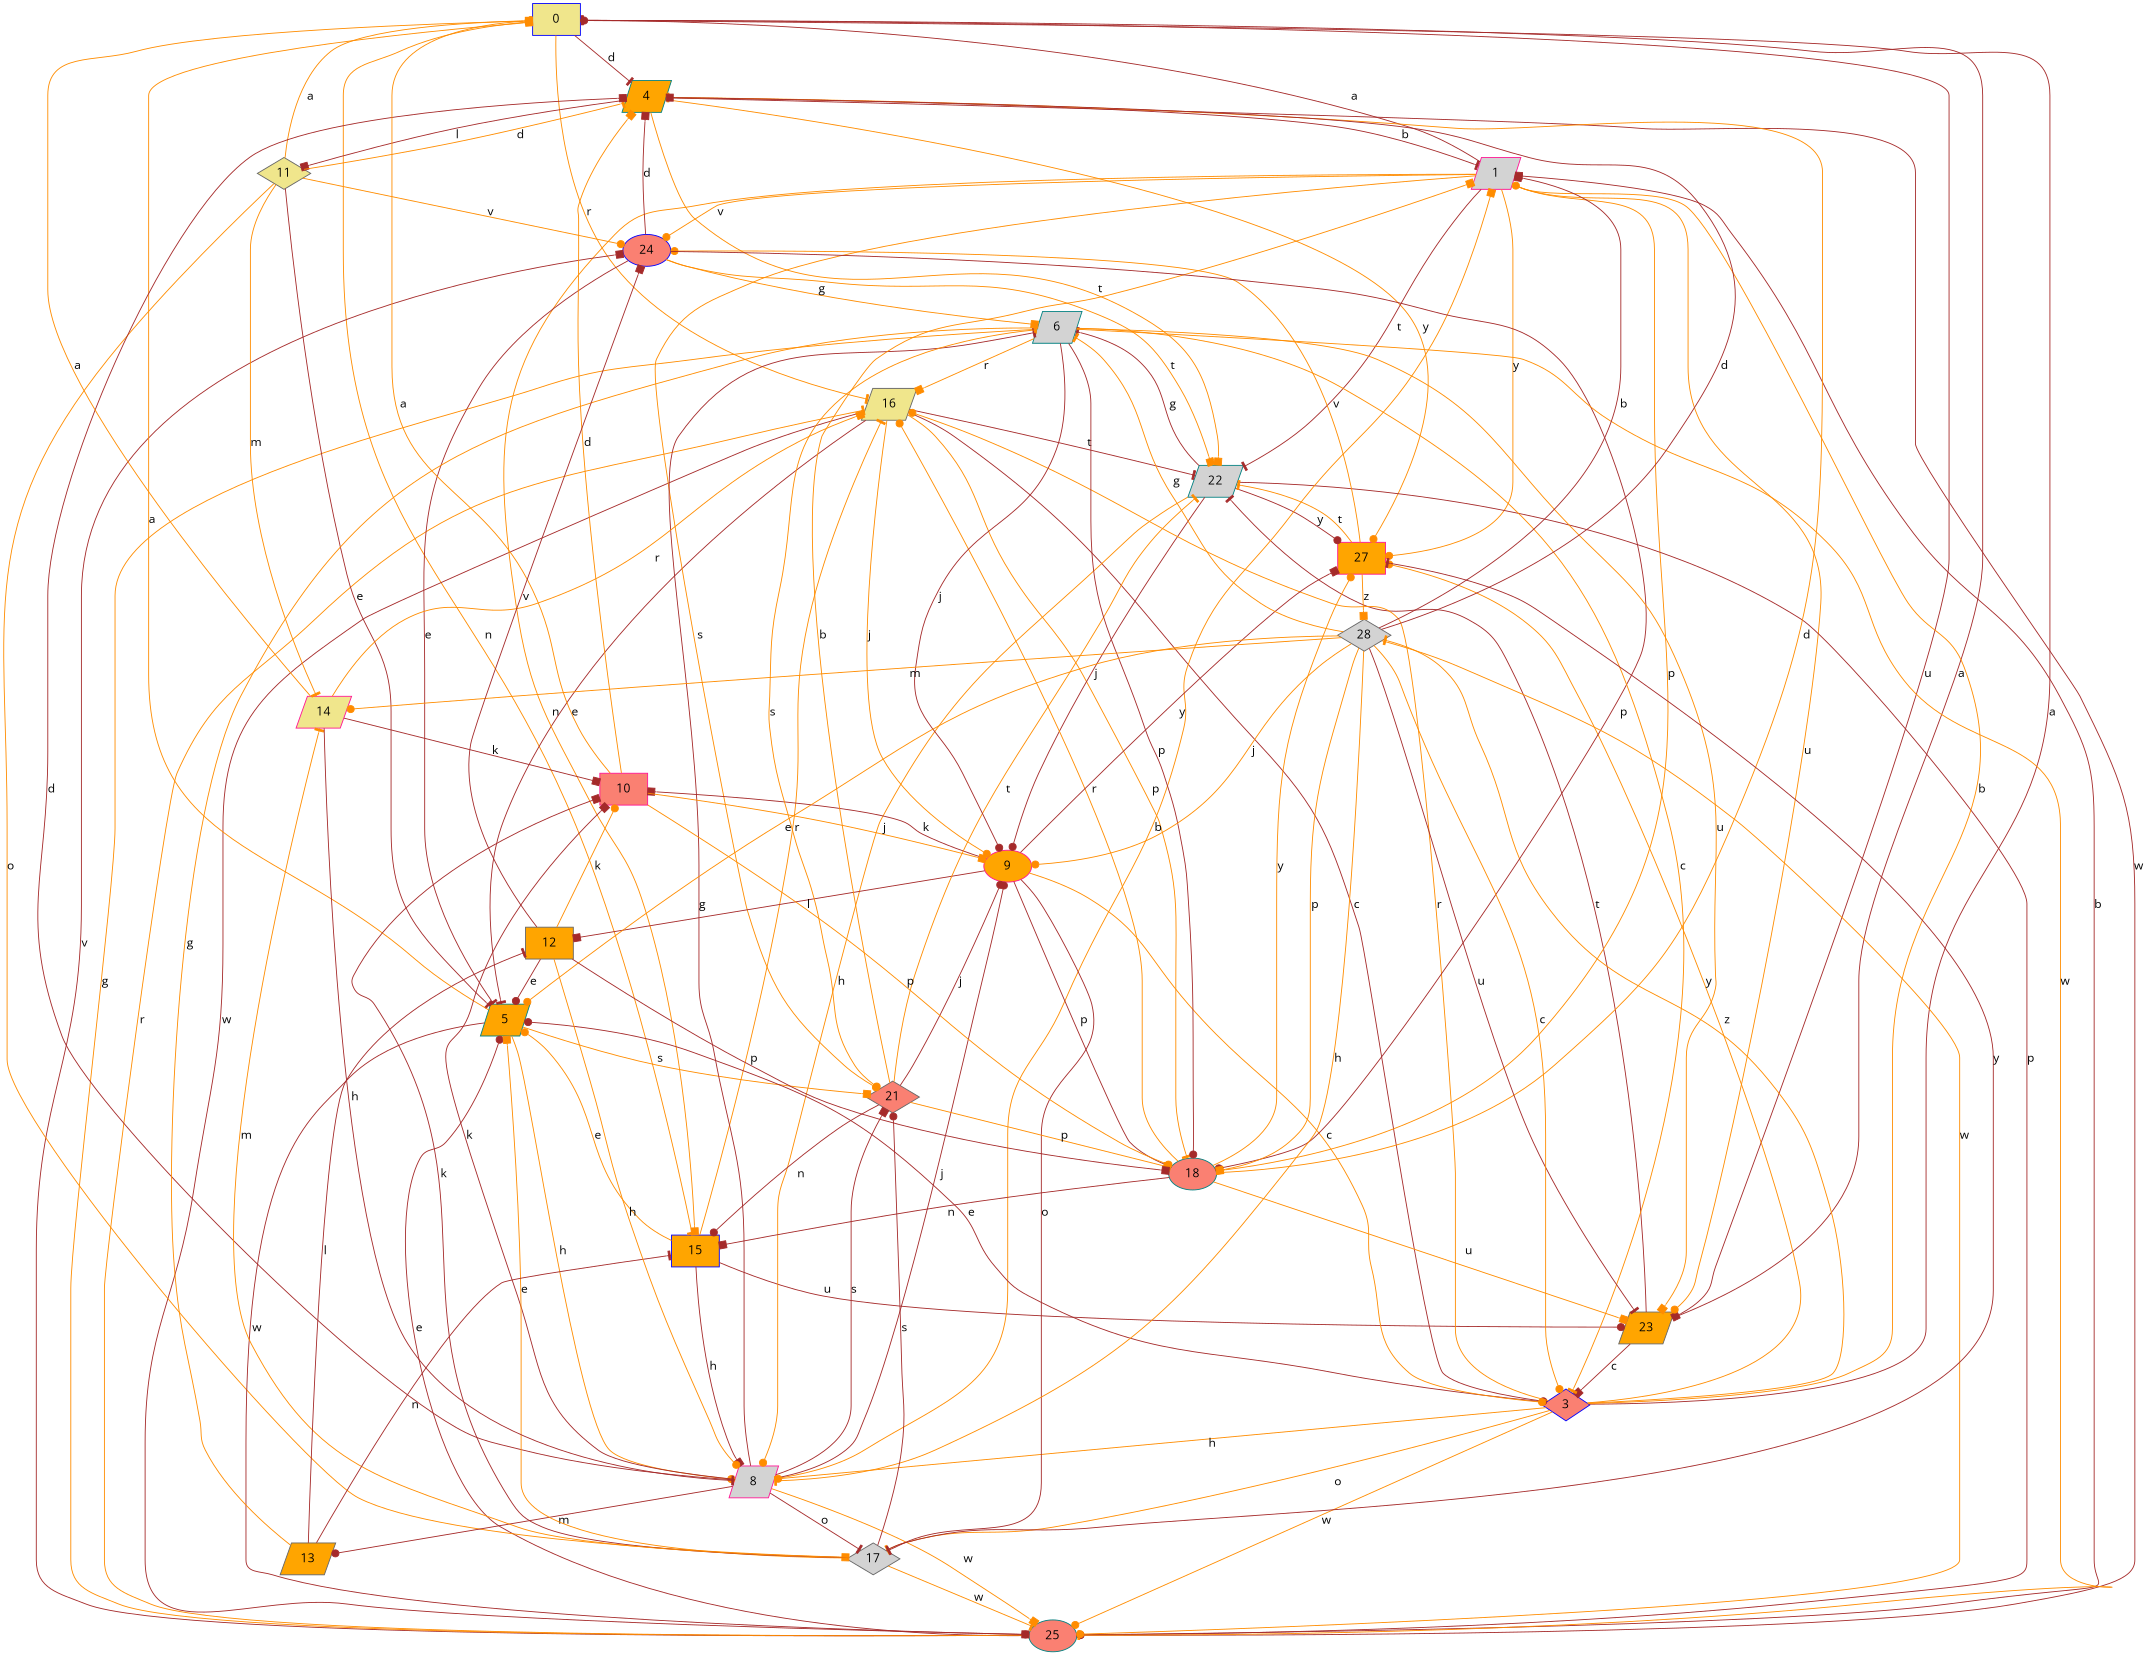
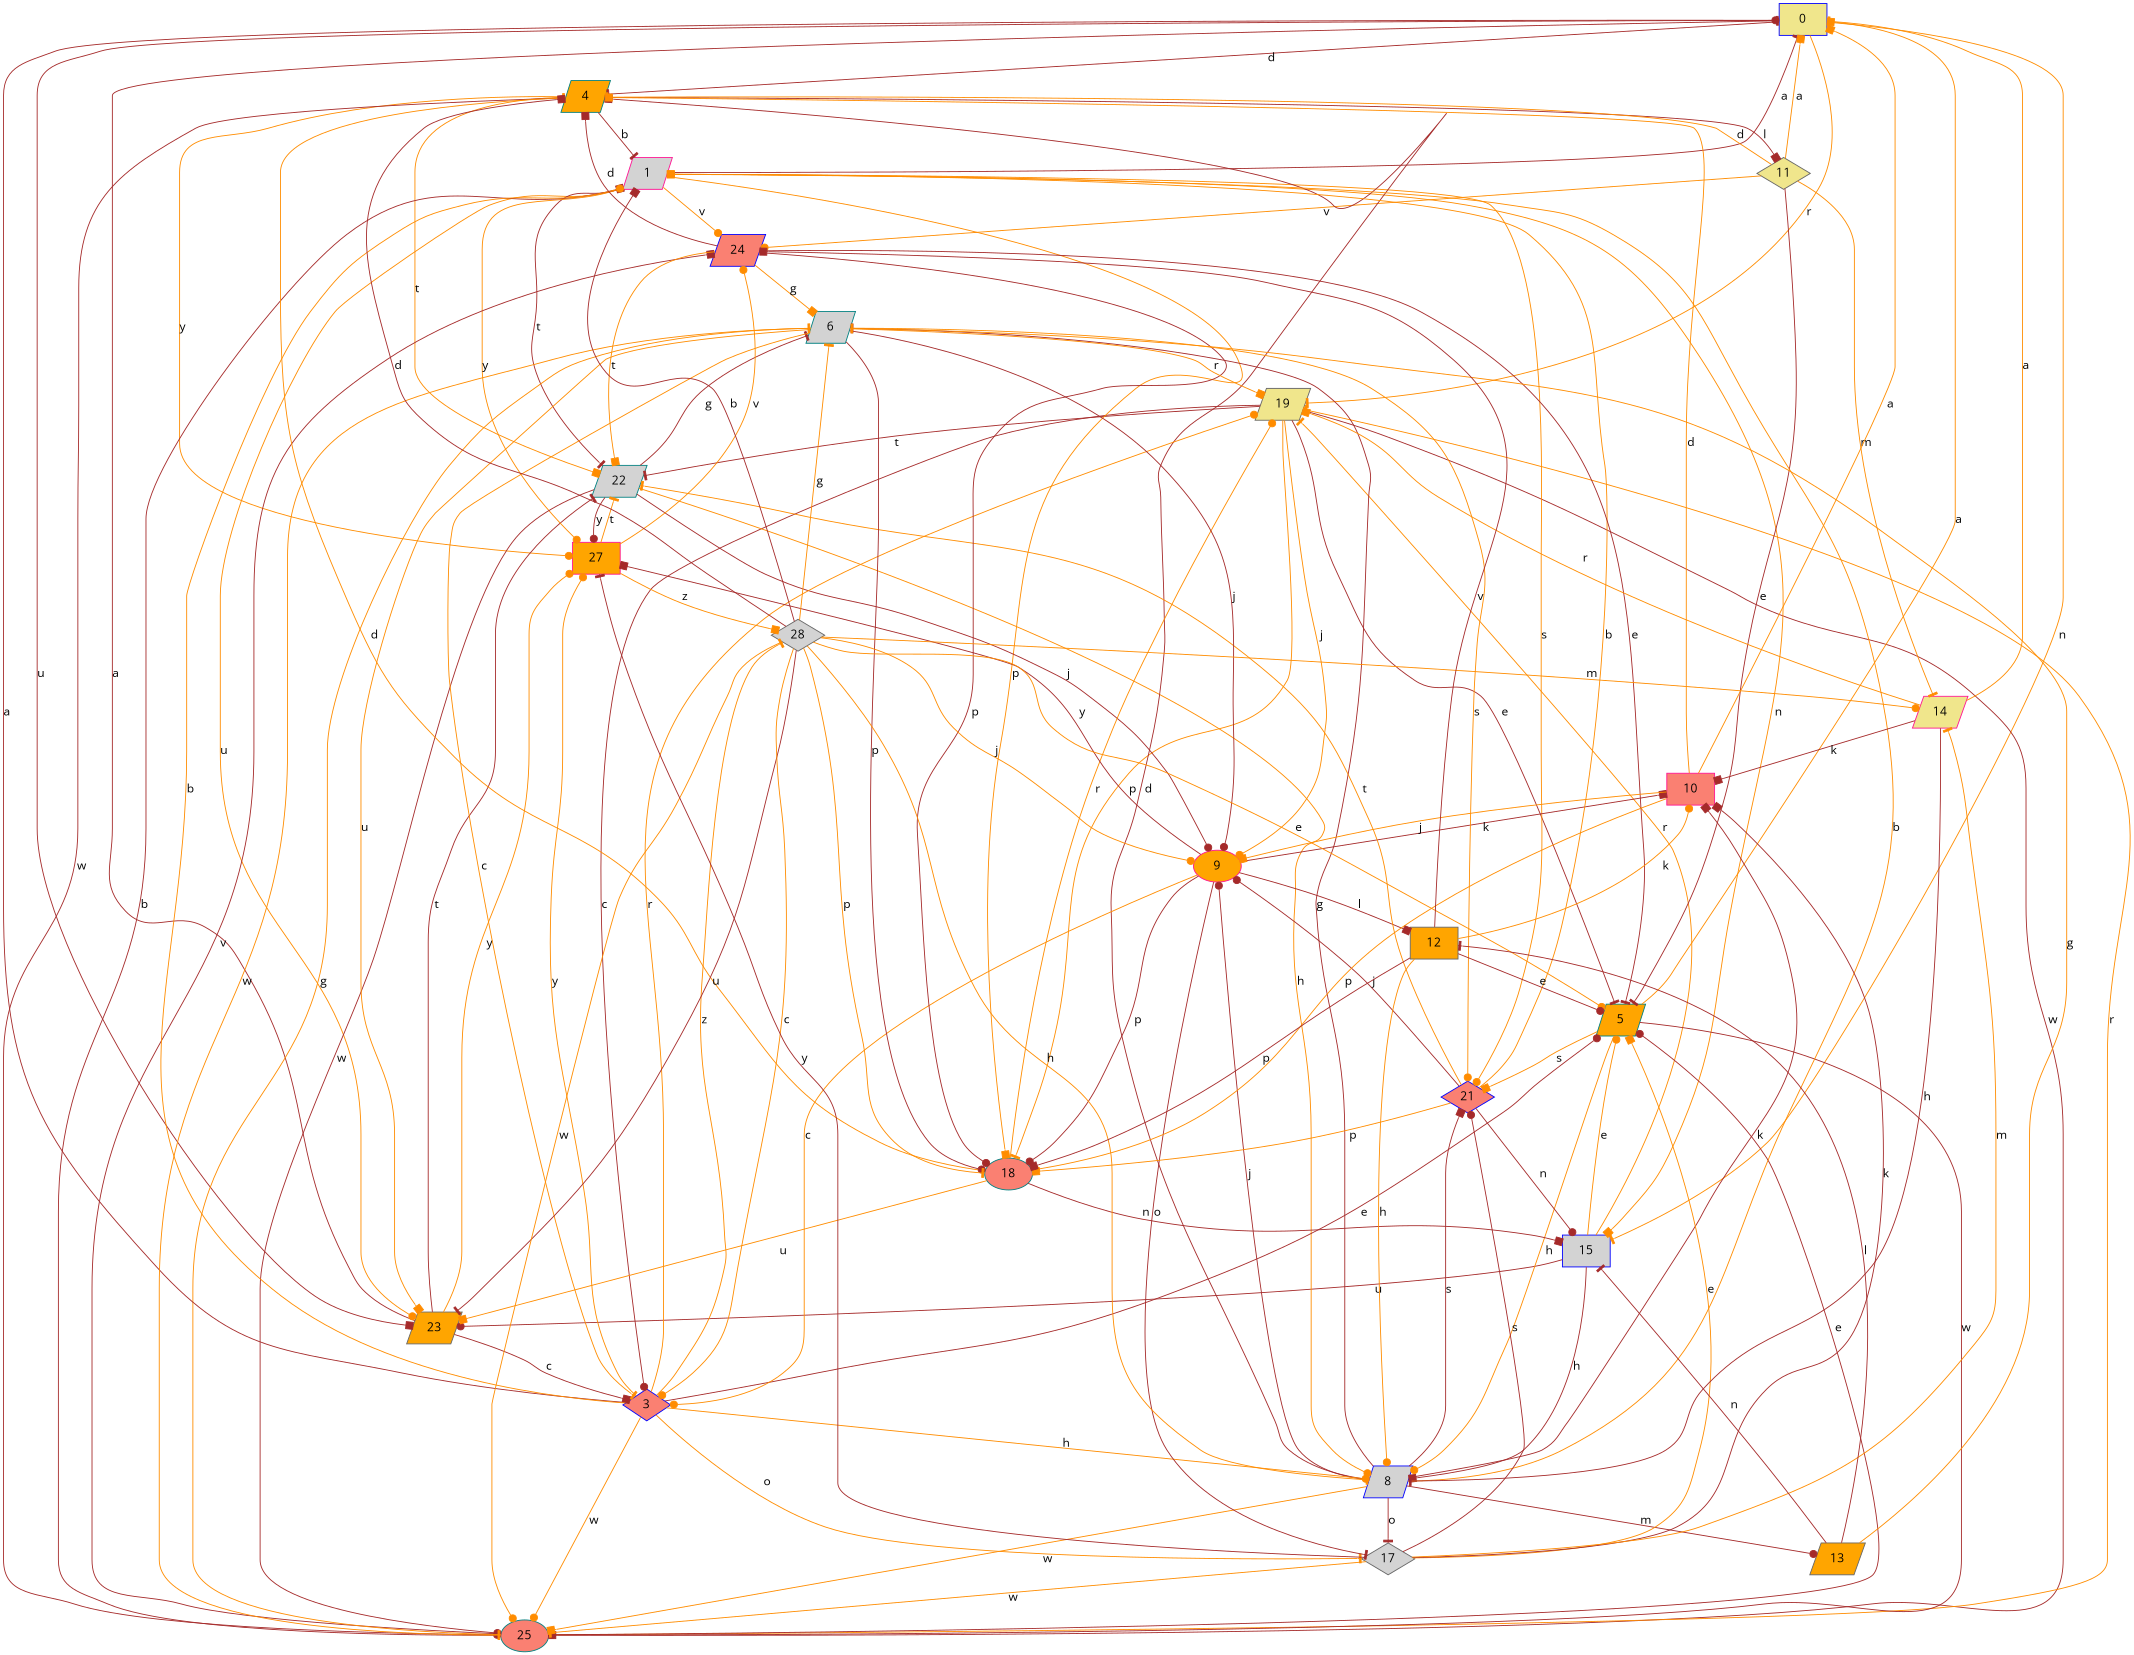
  strict digraph {
    fontname="Open Sans"
    node [color=gray40 fillcolor=orange fontname="Open Sans" shape=parallelogram style=filled]
    edge [arrowhead=dot color=darkorange fontname="Open Sans"]
    0 [color=blue fillcolor=khaki shape=box]
    4 [color=teal]
-   15 [color=blue shape=box]
-   19 [fillcolor=khaki label=16]
+   15 [color=blue fillcolor=lightgrey shape=box]
+   19 [fillcolor=khaki]
    23
    1 [color=deeppink fillcolor=lightgrey]
    22 [color=teal fillcolor=lightgrey]
    27 [color=deeppink shape=box]
    25 [color=teal fillcolor=salmon shape=ellipse]
    11 [fillcolor=khaki shape=diamond]
    5 [color=teal]
-   8 [color=deeppink fillcolor=lightgrey]
+   8 [color=blue fillcolor=lightgrey]
    18 [color=teal fillcolor=salmon shape=ellipse]
    3 [color=blue fillcolor=salmon shape=diamond]
    9 [color=deeppink shape=ellipse]
-   21 [fillcolor=salmon shape=diamond]
-   24 [color=blue fillcolor=salmon shape=ellipse]
+   21 [color=blue fillcolor=salmon shape=diamond]
+   24 [color=blue fillcolor=salmon]
    6 [color=teal fillcolor=lightgrey]
    28 [fillcolor=lightgrey shape=diamond]
    17 [fillcolor=lightgrey shape=diamond]
    10 [color=deeppink fillcolor=salmon shape=box]
    13
    14 [color=deeppink fillcolor=khaki]
    12 [shape=box]
    0 -> 4 [arrowhead=tee color=brown label=d]
    0 -> 15 [arrowhead=tee label=n]
    0 -> 19 [arrowhead=tee label=r]
    0 -> 23 [arrowhead=box color=brown label=u]
    4 -> 1 [arrowhead=tee color=brown label=b]
    4 -> 22 [arrowhead=box label=t]
    4 -> 27 [label=y]
    4 -> 25 [color=brown label=w]
    4 -> 11 [arrowhead=box color=brown label=l]
    15 -> 19 [arrowhead=tee label=r]
    15 -> 23 [color=brown label=u]
    15 -> 5 [label=e]
    15 -> 8 [arrowhead=box color=brown label=h]
    19 -> 22 [arrowhead=tee color=brown label=t]
    19 -> 25 [arrowhead=box color=brown label=w]
    19 -> 5 [arrowhead=tee color=brown label=e]
    19 -> 18 [arrowhead=tee label=p]
    19 -> 3 [color=brown label=c]
    19 -> 9 [label=j]
    23 -> 0 [arrowhead=tee color=brown label=a]
    23 -> 22 [arrowhead=tee color=brown label=t]
    23 -> 3 [arrowhead=box color=brown label=c]
    1 -> 0 [arrowhead=tee color=brown label=a]
    1 -> 15 [arrowhead=box label=n]
    1 -> 23 [label=u]
    1 -> 22 [arrowhead=tee color=brown label=t]
    1 -> 27 [label=y]
    1 -> 18 [arrowhead=box label=p]
    1 -> 21 [label=s]
    1 -> 24 [label=v]
    22 -> 27 [color=brown label=y]
-   22 -> 25 [color=brown label=p]
+   22 -> 25 [color=brown label=w]
    22 -> 8 [label=h]
    22 -> 9 [color=brown label=j]
    22 -> 6 [arrowhead=tee color=brown label=g]
    27 -> 22 [arrowhead=tee label=t]
    27 -> 24 [label=v]
    27 -> 28 [arrowhead=box label=z]
    25 -> 19 [arrowhead=tee label=r]
    25 -> 1 [arrowhead=box color=brown label=b]
    25 -> 5 [color=brown label=e]
    25 -> 24 [arrowhead=box color=brown label=v]
    25 -> 6 [arrowhead=tee label=g]
    11 -> 0 [arrowhead=box label=a]
    11 -> 4 [arrowhead=tee label=d]
    11 -> 5 [arrowhead=tee color=brown label=e]
    11 -> 24 [label=v]
-   11 -> 17 [arrowhead=box label=o]
    11 -> 14 [arrowhead=tee label=m]
    5 -> 0 [arrowhead=box label=a]
    5 -> 25 [color=brown label=w]
    5 -> 8 [label=h]
    5 -> 21 [arrowhead=box label=s]
    8 -> 4 [arrowhead=box color=brown label=d]
    8 -> 1 [arrowhead=box label=b]
    8 -> 25 [arrowhead=box label=w]
    8 -> 9 [color=brown label=j]
    8 -> 21 [arrowhead=box color=brown label=s]
    8 -> 6 [arrowhead=tee color=brown label=g]
    8 -> 17 [arrowhead=tee color=brown label=o]
    8 -> 10 [arrowhead=box color=brown label=k]
    8 -> 13 [color=brown label=m]
    18 -> 4 [arrowhead=tee label=d]
    18 -> 15 [arrowhead=box color=brown label=n]
    18 -> 19 [label=r]
    18 -> 23 [arrowhead=box label=u]
-   18 -> 27 [label=y]
+   23 -> 27 [label=y]
    3 -> 0 [color=brown label=a]
    3 -> 19 [label=r]
    3 -> 1 [label=b]
    3 -> 27 [label=y]
    3 -> 25 [label=w]
    3 -> 5 [color=brown label=e]
    3 -> 8 [label=h]
    3 -> 28 [arrowhead=tee label=z]
    3 -> 17 [arrowhead=tee label=o]
    9 -> 27 [arrowhead=box color=brown label=y]
    9 -> 18 [color=brown label=p]
    9 -> 3 [label=c]
    9 -> 17 [arrowhead=tee color=brown label=o]
    9 -> 10 [arrowhead=box color=brown label=k]
    9 -> 12 [arrowhead=box color=brown label=l]
    21 -> 15 [color=brown label=n]
    21 -> 1 [arrowhead=box label=b]
    21 -> 22 [arrowhead=tee label=t]
    21 -> 18 [arrowhead=box label=p]
    21 -> 9 [color=brown label=j]
    24 -> 4 [arrowhead=box color=brown label=d]
    24 -> 22 [arrowhead=box label=t]
    24 -> 5 [arrowhead=tee color=brown label=e]
    24 -> 18 [color=brown label=p]
    24 -> 6 [arrowhead=box label=g]
    6 -> 19 [arrowhead=box label=r]
    6 -> 23 [arrowhead=box label=u]
    6 -> 25 [arrowhead=tee label=w]
    6 -> 18 [color=brown label=p]
    6 -> 3 [arrowhead=tee label=c]
    6 -> 9 [color=brown label=j]
    6 -> 21 [label=s]
    28 -> 4 [arrowhead=box color=brown label=d]
    28 -> 23 [arrowhead=tee color=brown label=u]
    28 -> 1 [arrowhead=box color=brown label=b]
    28 -> 25 [label=w]
    28 -> 5 [label=e]
    28 -> 8 [arrowhead=tee label=h]
-   28 -> 18 [arrowhead=box label=p]
+   28 -> 18 [arrowhead=tee label=p]
    28 -> 3 [label=c]
    28 -> 9 [label=j]
    28 -> 6 [arrowhead=tee label=g]
    28 -> 14 [label=m]
    17 -> 27 [arrowhead=tee color=brown label=y]
    17 -> 25 [arrowhead=tee label=w]
    17 -> 5 [arrowhead=box label=e]
    17 -> 21 [color=brown label=s]
    17 -> 10 [arrowhead=box color=brown label=k]
    17 -> 14 [arrowhead=tee label=m]
    10 -> 0 [arrowhead=box label=a]
    10 -> 4 [arrowhead=box label=d]
    10 -> 18 [label=p]
    10 -> 9 [arrowhead=box label=j]
    13 -> 15 [arrowhead=tee color=brown label=n]
    13 -> 6 [arrowhead=tee label=g]
    13 -> 12 [arrowhead=tee color=brown label=l]
    14 -> 0 [arrowhead=tee label=a]
    14 -> 19 [arrowhead=box label=r]
    14 -> 8 [arrowhead=tee color=brown label=h]
    14 -> 10 [arrowhead=box color=brown label=k]
    12 -> 5 [color=brown label=e]
    12 -> 8 [label=h]
    12 -> 18 [arrowhead=box color=brown label=p]
    12 -> 24 [arrowhead=box color=brown label=v]
    12 -> 10 [label=k]
  }
